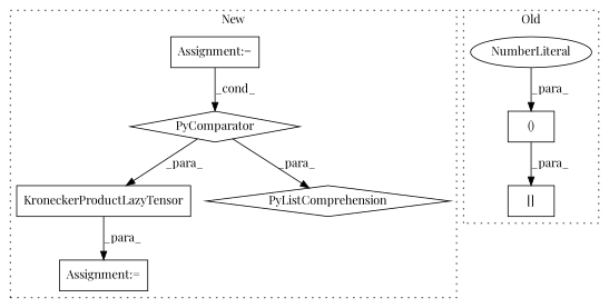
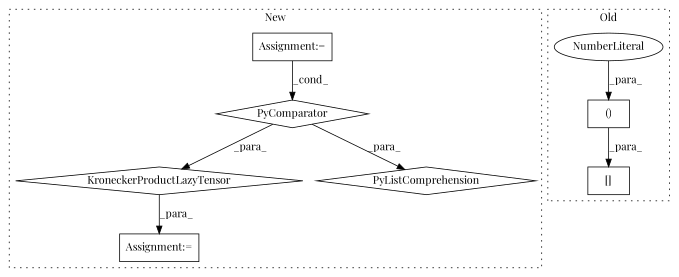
  digraph {
    fontname="Playfair Display"
    node [a=7 fontname="Playfair Display" l=33 s=2660 shape=box]
    edge [fontname="Playfair Display"]
-   n1 [a=32 l="38,-5" label=KroneckerProductLazyTensor s="2544,2701"]
+   n1 [a=32 l="38,-5" label=KroneckerProductLazyTensor s="2544,2701" shape=diamond]
    n2 [a=109 l=119 label=PyListComprehension s=2582 shape=diamond]
    n3 [a=113 label=PyComparator shape=diamond]
    n4 [label="Assignment:="]
    n5 [l=1 label="Assignment:=" s=2543]
    n6 [a=2 l="23,2" label="[]" s="6008,6046"]
    n7 [a=106 l=15 label="()" s=6031]
    n8 [a=34 l=1 label=NumberLiteral s=6045 shape=ellipse]
    subgraph cluster_1 {
      label=New
      style=dotted
      n1
      n2
      n3
      n4
      n5
    }
    subgraph cluster_2 {
      label=Old
      style=dotted
      n6
      n7
      n8
    }
    n1 -> n5 [label=_para_]
    n3 -> n1 [label=_para_]
    n3 -> n2 [label=_para_]
    n4 -> n3 [label=_cond_]
    n7 -> n6 [label=_para_]
    n8 -> n7 [label=_para_]
  }
